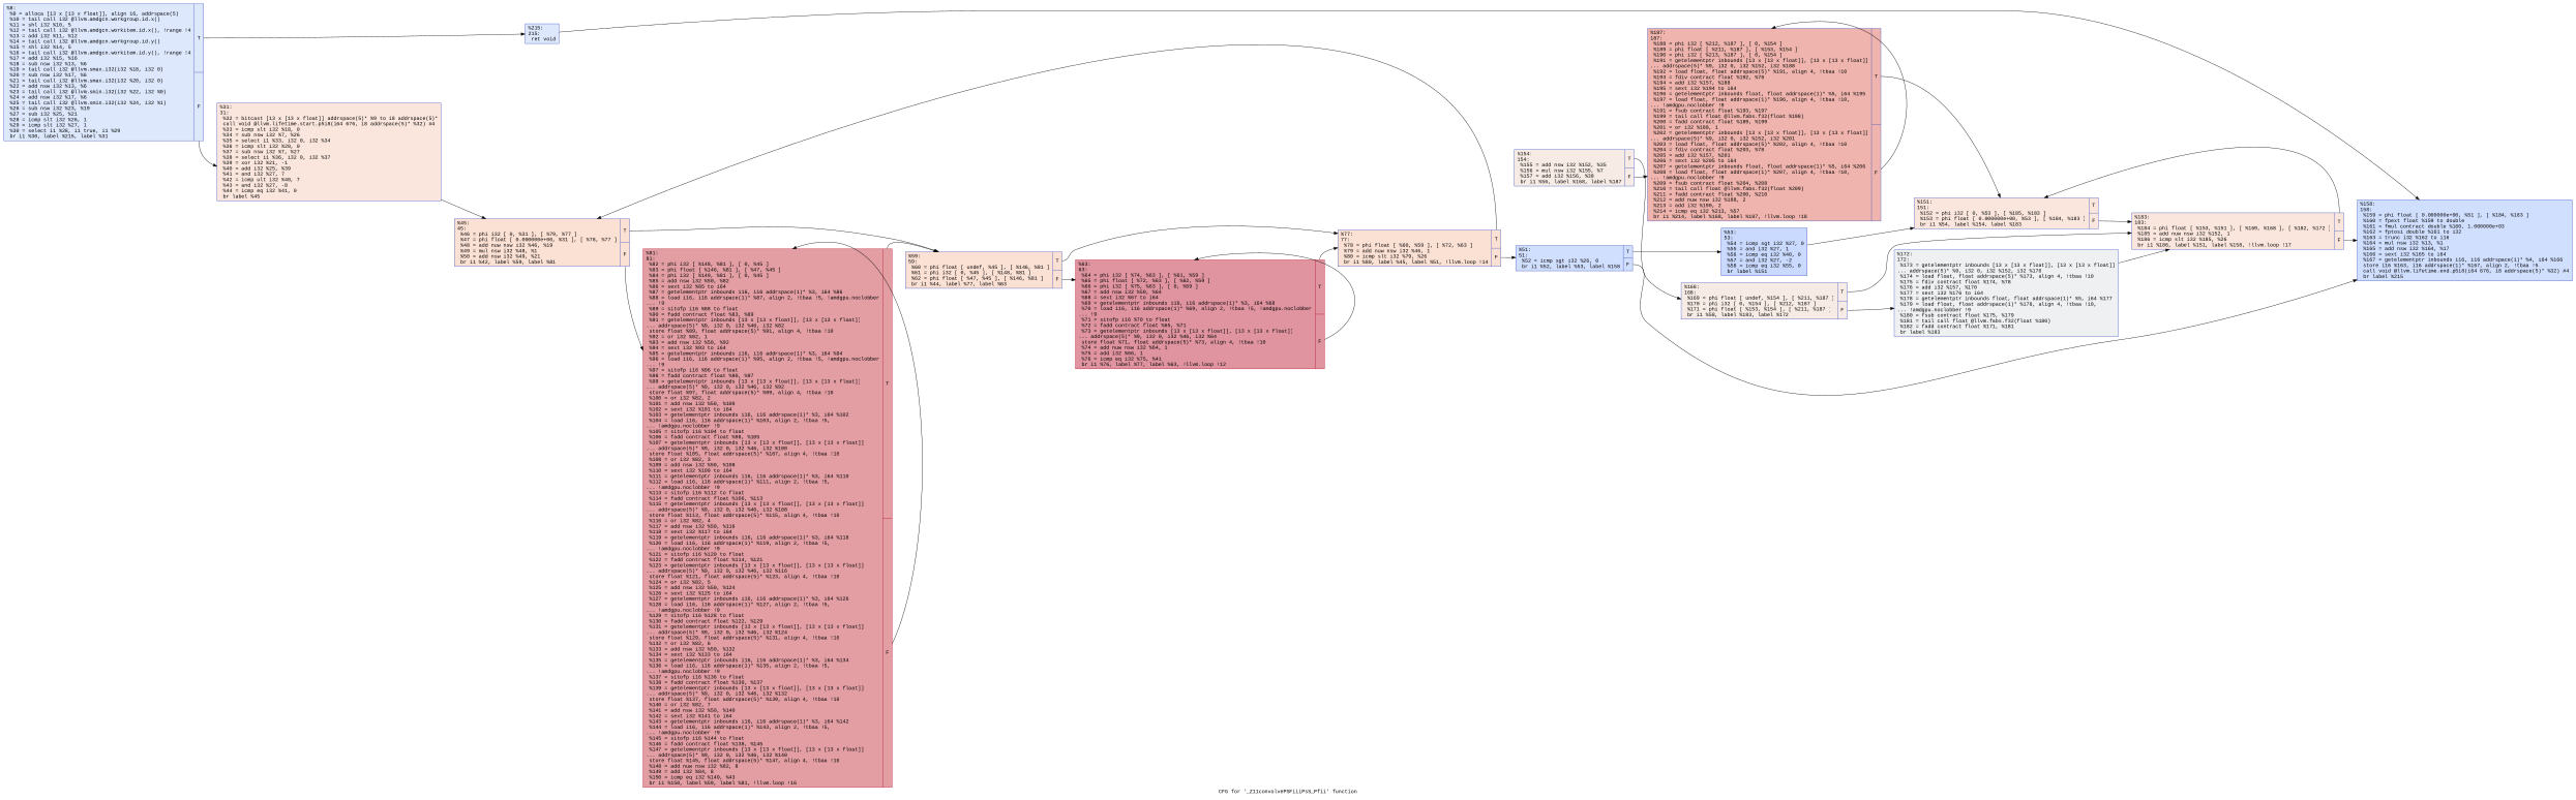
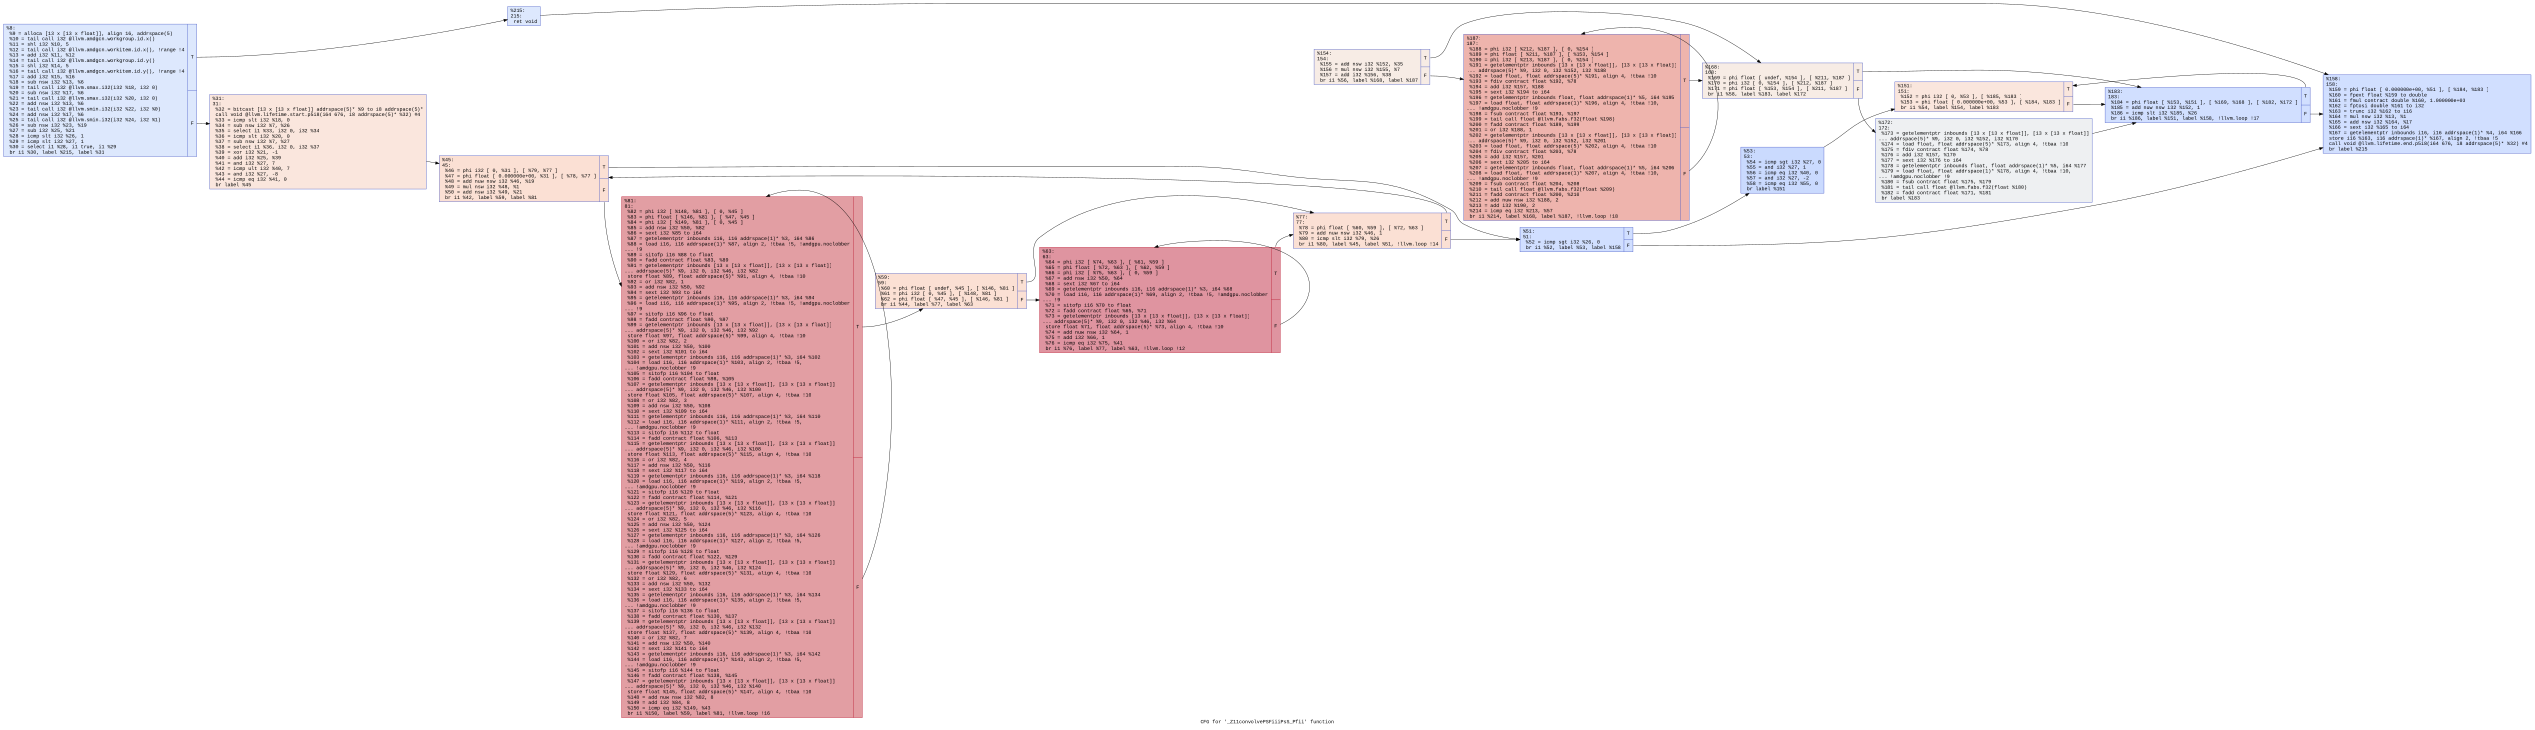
  digraph {
    fontname="Liberation Mono"
    label="CFG for '_Z11convolvePSFiiiPsS_Pfii' function"
    rankdir=LR
    node [color="#3d50c3ff" fillcolor="#f3c7b170" fontname="Liberation Mono" shape=record style=filled]
    edge [fontname="Liberation Mono" tailport=s0]
    n1 [fillcolor="#b2ccfb70" label="{%8:\l  %9 = alloca [13 x [13 x float]], align 16, addrspace(5)\l  %10 = tail call i32 @llvm.amdgcn.workgroup.id.x()\l  %11 = shl i32 %10, 5\l  %12 = tail call i32 @llvm.amdgcn.workitem.id.x(), !range !4\l  %13 = add i32 %11, %12\l  %14 = tail call i32 @llvm.amdgcn.workgroup.id.y()\l  %15 = shl i32 %14, 5\l  %16 = tail call i32 @llvm.amdgcn.workitem.id.y(), !range !4\l  %17 = add i32 %15, %16\l  %18 = sub nsw i32 %13, %6\l  %19 = tail call i32 @llvm.smax.i32(i32 %18, i32 0)\l  %20 = sub nsw i32 %17, %6\l  %21 = tail call i32 @llvm.smax.i32(i32 %20, i32 0)\l  %22 = add nsw i32 %13, %6\l  %23 = tail call i32 @llvm.smin.i32(i32 %22, i32 %0)\l  %24 = add nsw i32 %17, %6\l  %25 = tail call i32 @llvm.smin.i32(i32 %24, i32 %1)\l  %26 = sub nsw i32 %23, %19\l  %27 = sub i32 %25, %21\l  %28 = icmp slt i32 %26, 1\l  %29 = icmp slt i32 %27, 1\l  %30 = select i1 %28, i1 true, i1 %29\l  br i1 %30, label %215, label %31\l|{<s0>T|<s1>F}}"]
    n2 [fillcolor="#b2ccfb70" label="{%215:\l215:                                              \l  ret void\l}"]
    n3 [label="{%31:\l31:                                               \l  %32 = bitcast [13 x [13 x float]] addrspace(5)* %9 to i8 addrspace(5)*\l  call void @llvm.lifetime.start.p5i8(i64 676, i8 addrspace(5)* %32) #4\l  %33 = icmp slt i32 %18, 0\l  %34 = sub nsw i32 %7, %26\l  %35 = select i1 %33, i32 0, i32 %34\l  %36 = icmp slt i32 %20, 0\l  %37 = sub nsw i32 %7, %27\l  %38 = select i1 %36, i32 0, i32 %37\l  %39 = xor i32 %21, -1\l  %40 = add i32 %25, %39\l  %41 = and i32 %27, 7\l  %42 = icmp ult i32 %40, 7\l  %43 = and i32 %27, -8\l  %44 = icmp eq i32 %41, 0\l  br label %45\l}"]
    n4 [fillcolor="#96b7ff70" label="{%158:\l158:                                              \l  %159 = phi float [ 0.000000e+00, %51 ], [ %184, %183 ]\l  %160 = fpext float %159 to double\l  %161 = fmul contract double %160, 1.000000e+03\l  %162 = fptosi double %161 to i32\l  %163 = trunc i32 %162 to i16\l  %164 = mul nsw i32 %13, %1\l  %165 = add nsw i32 %164, %17\l  %166 = sext i32 %165 to i64\l  %167 = getelementptr inbounds i16, i16 addrspace(1)* %4, i64 %166\l  store i16 %163, i16 addrspace(1)* %167, align 2, !tbaa !5\l  call void @llvm.lifetime.end.p5i8(i64 676, i8 addrspace(5)* %32) #4\l  br label %215\l}"]
    n5 [fillcolor="#f7b99e70" label="{%45:\l45:                                               \l  %46 = phi i32 [ 0, %31 ], [ %79, %77 ]\l  %47 = phi float [ 0.000000e+00, %31 ], [ %78, %77 ]\l  %48 = add nuw nsw i32 %46, %19\l  %49 = mul nsw i32 %48, %1\l  %50 = add nsw i32 %49, %21\l  br i1 %42, label %59, label %81\l|{<s0>T|<s1>F}}"]
    n6 [fillcolor="#f7b99e70" label="{%59:\l59:                                               \l  %60 = phi float [ undef, %45 ], [ %146, %81 ]\l  %61 = phi i32 [ 0, %45 ], [ %148, %81 ]\l  %62 = phi float [ %47, %45 ], [ %146, %81 ]\l  br i1 %44, label %77, label %63\l|{<s0>T|<s1>F}}"]
    n7 [color="#b70d28ff" fillcolor="#be242e70" label="{%81:\l81:                                               \l  %82 = phi i32 [ %148, %81 ], [ 0, %45 ]\l  %83 = phi float [ %146, %81 ], [ %47, %45 ]\l  %84 = phi i32 [ %149, %81 ], [ 0, %45 ]\l  %85 = add nsw i32 %50, %82\l  %86 = sext i32 %85 to i64\l  %87 = getelementptr inbounds i16, i16 addrspace(1)* %3, i64 %86\l  %88 = load i16, i16 addrspace(1)* %87, align 2, !tbaa !5, !amdgpu.noclobber\l... !9\l  %89 = sitofp i16 %88 to float\l  %90 = fadd contract float %83, %89\l  %91 = getelementptr inbounds [13 x [13 x float]], [13 x [13 x float]]\l... addrspace(5)* %9, i32 0, i32 %46, i32 %82\l  store float %89, float addrspace(5)* %91, align 4, !tbaa !10\l  %92 = or i32 %82, 1\l  %93 = add nsw i32 %50, %92\l  %94 = sext i32 %93 to i64\l  %95 = getelementptr inbounds i16, i16 addrspace(1)* %3, i64 %94\l  %96 = load i16, i16 addrspace(1)* %95, align 2, !tbaa !5, !amdgpu.noclobber\l... !9\l  %97 = sitofp i16 %96 to float\l  %98 = fadd contract float %90, %97\l  %99 = getelementptr inbounds [13 x [13 x float]], [13 x [13 x float]]\l... addrspace(5)* %9, i32 0, i32 %46, i32 %92\l  store float %97, float addrspace(5)* %99, align 4, !tbaa !10\l  %100 = or i32 %82, 2\l  %101 = add nsw i32 %50, %100\l  %102 = sext i32 %101 to i64\l  %103 = getelementptr inbounds i16, i16 addrspace(1)* %3, i64 %102\l  %104 = load i16, i16 addrspace(1)* %103, align 2, !tbaa !5,\l... !amdgpu.noclobber !9\l  %105 = sitofp i16 %104 to float\l  %106 = fadd contract float %98, %105\l  %107 = getelementptr inbounds [13 x [13 x float]], [13 x [13 x float]]\l... addrspace(5)* %9, i32 0, i32 %46, i32 %100\l  store float %105, float addrspace(5)* %107, align 4, !tbaa !10\l  %108 = or i32 %82, 3\l  %109 = add nsw i32 %50, %108\l  %110 = sext i32 %109 to i64\l  %111 = getelementptr inbounds i16, i16 addrspace(1)* %3, i64 %110\l  %112 = load i16, i16 addrspace(1)* %111, align 2, !tbaa !5,\l... !amdgpu.noclobber !9\l  %113 = sitofp i16 %112 to float\l  %114 = fadd contract float %106, %113\l  %115 = getelementptr inbounds [13 x [13 x float]], [13 x [13 x float]]\l... addrspace(5)* %9, i32 0, i32 %46, i32 %108\l  store float %113, float addrspace(5)* %115, align 4, !tbaa !10\l  %116 = or i32 %82, 4\l  %117 = add nsw i32 %50, %116\l  %118 = sext i32 %117 to i64\l  %119 = getelementptr inbounds i16, i16 addrspace(1)* %3, i64 %118\l  %120 = load i16, i16 addrspace(1)* %119, align 2, !tbaa !5,\l... !amdgpu.noclobber !9\l  %121 = sitofp i16 %120 to float\l  %122 = fadd contract float %114, %121\l  %123 = getelementptr inbounds [13 x [13 x float]], [13 x [13 x float]]\l... addrspace(5)* %9, i32 0, i32 %46, i32 %116\l  store float %121, float addrspace(5)* %123, align 4, !tbaa !10\l  %124 = or i32 %82, 5\l  %125 = add nsw i32 %50, %124\l  %126 = sext i32 %125 to i64\l  %127 = getelementptr inbounds i16, i16 addrspace(1)* %3, i64 %126\l  %128 = load i16, i16 addrspace(1)* %127, align 2, !tbaa !5,\l... !amdgpu.noclobber !9\l  %129 = sitofp i16 %128 to float\l  %130 = fadd contract float %122, %129\l  %131 = getelementptr inbounds [13 x [13 x float]], [13 x [13 x float]]\l... addrspace(5)* %9, i32 0, i32 %46, i32 %124\l  store float %129, float addrspace(5)* %131, align 4, !tbaa !10\l  %132 = or i32 %82, 6\l  %133 = add nsw i32 %50, %132\l  %134 = sext i32 %133 to i64\l  %135 = getelementptr inbounds i16, i16 addrspace(1)* %3, i64 %134\l  %136 = load i16, i16 addrspace(1)* %135, align 2, !tbaa !5,\l... !amdgpu.noclobber !9\l  %137 = sitofp i16 %136 to float\l  %138 = fadd contract float %130, %137\l  %139 = getelementptr inbounds [13 x [13 x float]], [13 x [13 x float]]\l... addrspace(5)* %9, i32 0, i32 %46, i32 %132\l  store float %137, float addrspace(5)* %139, align 4, !tbaa !10\l  %140 = or i32 %82, 7\l  %141 = add nsw i32 %50, %140\l  %142 = sext i32 %141 to i64\l  %143 = getelementptr inbounds i16, i16 addrspace(1)* %3, i64 %142\l  %144 = load i16, i16 addrspace(1)* %143, align 2, !tbaa !5,\l... !amdgpu.noclobber !9\l  %145 = sitofp i16 %144 to float\l  %146 = fadd contract float %138, %145\l  %147 = getelementptr inbounds [13 x [13 x float]], [13 x [13 x float]]\l... addrspace(5)* %9, i32 0, i32 %46, i32 %140\l  store float %145, float addrspace(5)* %147, align 4, !tbaa !10\l  %148 = add nuw nsw i32 %82, 8\l  %149 = add i32 %84, 8\l  %150 = icmp eq i32 %149, %43\l  br i1 %150, label %59, label %81, !llvm.loop !16\l|{<s0>T|<s1>F}}"]
    n8 [fillcolor="#f7b99e70" label="{%77:\l77:                                               \l  %78 = phi float [ %60, %59 ], [ %72, %63 ]\l  %79 = add nuw nsw i32 %46, 1\l  %80 = icmp slt i32 %79, %26\l  br i1 %80, label %45, label %51, !llvm.loop !14\l|{<s0>T|<s1>F}}"]
    n9 [color="#b70d28ff" fillcolor="#b70d2870" label="{%63:\l63:                                               \l  %64 = phi i32 [ %74, %63 ], [ %61, %59 ]\l  %65 = phi float [ %72, %63 ], [ %62, %59 ]\l  %66 = phi i32 [ %75, %63 ], [ 0, %59 ]\l  %67 = add nsw i32 %50, %64\l  %68 = sext i32 %67 to i64\l  %69 = getelementptr inbounds i16, i16 addrspace(1)* %3, i64 %68\l  %70 = load i16, i16 addrspace(1)* %69, align 2, !tbaa !5, !amdgpu.noclobber\l... !9\l  %71 = sitofp i16 %70 to float\l  %72 = fadd contract float %65, %71\l  %73 = getelementptr inbounds [13 x [13 x float]], [13 x [13 x float]]\l... addrspace(5)* %9, i32 0, i32 %46, i32 %64\l  store float %71, float addrspace(5)* %73, align 4, !tbaa !10\l  %74 = add nuw nsw i32 %64, 1\l  %75 = add i32 %66, 1\l  %76 = icmp eq i32 %75, %41\l  br i1 %76, label %77, label %63, !llvm.loop !12\l|{<s0>T|<s1>F}}"]
    n10 [fillcolor="#96b7ff70" label="{%51:\l51:                                               \l  %52 = icmp sgt i32 %26, 0\l  br i1 %52, label %53, label %158\l|{<s0>T|<s1>F}}"]
    n11 [fillcolor="#88abfd70" label="{%53:\l53:                                               \l  %54 = icmp sgt i32 %27, 0\l  %55 = and i32 %27, 1\l  %56 = icmp eq i32 %40, 0\l  %57 = and i32 %27, -2\l  %58 = icmp eq i32 %55, 0\l  br label %151\l}"]
    n12 [label="{%151:\l151:                                              \l  %152 = phi i32 [ 0, %53 ], [ %185, %183 ]\l  %153 = phi float [ 0.000000e+00, %53 ], [ %184, %183 ]\l  br i1 %54, label %154, label %183\l|{<s0>T|<s1>F}}"]
-   n13 [label="{%183:\l183:                                              \l  %184 = phi float [ %153, %151 ], [ %169, %168 ], [ %182, %172 ]\l  %185 = add nuw nsw i32 %152, 1\l  %186 = icmp slt i32 %185, %26\l  br i1 %186, label %151, label %158, !llvm.loop !17\l|{<s0>T|<s1>F}}"]
+   n13 [fillcolor="#96b7ff70" label="{%183:\l183:                                              \l  %184 = phi float [ %153, %151 ], [ %169, %168 ], [ %182, %172 ]\l  %185 = add nuw nsw i32 %152, 1\l  %186 = icmp slt i32 %185, %26\l  br i1 %186, label %151, label %158, !llvm.loop !17\l|{<s0>T|<s1>F}}"]
    n14 [fillcolor="#ecd3c570" label="{%154:\l154:                                              \l  %155 = add nsw i32 %152, %35\l  %156 = mul nsw i32 %155, %7\l  %157 = add i32 %156, %38\l  br i1 %56, label %168, label %187\l|{<s0>T|<s1>F}}"]
    n15 [fillcolor="#ecd3c570" label="{%168:\l168:                                              \l  %169 = phi float [ undef, %154 ], [ %211, %187 ]\l  %170 = phi i32 [ 0, %154 ], [ %212, %187 ]\l  %171 = phi float [ %153, %154 ], [ %211, %187 ]\l  br i1 %58, label %183, label %172\l|{<s0>T|<s1>F}}"]
-   n16 [fillcolor="#d8564670" label="{%187:\l187:                                              \l  %188 = phi i32 [ %212, %187 ], [ 0, %154 ]\l  %189 = phi float [ %211, %187 ], [ %153, %154 ]\l  %190 = phi i32 [ %213, %187 ], [ 0, %154 ]\l  %191 = getelementptr inbounds [13 x [13 x float]], [13 x [13 x float]]\l... addrspace(5)* %9, i32 0, i32 %152, i32 %188\l  %192 = load float, float addrspace(5)* %191, align 4, !tbaa !10\l  %193 = fdiv contract float %192, %78\l  %194 = add i32 %157, %188\l  %195 = sext i32 %194 to i64\l  %196 = getelementptr inbounds float, float addrspace(1)* %5, i64 %195\l  %197 = load float, float addrspace(1)* %196, align 4, !tbaa !10,\l... !amdgpu.noclobber !9\l  %191 = fsub contract float %193, %197\l  %199 = tail call float @llvm.fabs.f32(float %198)\l  %200 = fadd contract float %189, %199\l  %201 = or i32 %188, 1\l  %202 = getelementptr inbounds [13 x [13 x float]], [13 x [13 x float]]\l... addrspace(5)* %9, i32 0, i32 %152, i32 %201\l  %203 = load float, float addrspace(5)* %202, align 4, !tbaa !10\l  %204 = fdiv contract float %203, %78\l  %205 = add i32 %157, %201\l  %206 = sext i32 %205 to i64\l  %207 = getelementptr inbounds float, float addrspace(1)* %5, i64 %206\l  %208 = load float, float addrspace(1)* %207, align 4, !tbaa !10,\l... !amdgpu.noclobber !9\l  %209 = fsub contract float %204, %208\l  %210 = tail call float @llvm.fabs.f32(float %209)\l  %211 = fadd contract float %200, %210\l  %212 = add nuw nsw i32 %188, 2\l  %213 = add i32 %190, 2\l  %214 = icmp eq i32 %213, %57\l  br i1 %214, label %168, label %187, !llvm.loop !18\l|{<s0>T|<s1>F}}"]
+   n16 [fillcolor="#d8564670" label="{%187:\l187:                                              \l  %188 = phi i32 [ %212, %187 ], [ 0, %154 ]\l  %189 = phi float [ %211, %187 ], [ %153, %154 ]\l  %190 = phi i32 [ %213, %187 ], [ 0, %154 ]\l  %191 = getelementptr inbounds [13 x [13 x float]], [13 x [13 x float]]\l... addrspace(5)* %9, i32 0, i32 %152, i32 %188\l  %192 = load float, float addrspace(5)* %191, align 4, !tbaa !10\l  %193 = fdiv contract float %192, %78\l  %194 = add i32 %157, %188\l  %195 = sext i32 %194 to i64\l  %196 = getelementptr inbounds float, float addrspace(1)* %5, i64 %195\l  %197 = load float, float addrspace(1)* %196, align 4, !tbaa !10,\l... !amdgpu.noclobber !9\l  %198 = fsub contract float %193, %197\l  %199 = tail call float @llvm.fabs.f32(float %198)\l  %200 = fadd contract float %189, %199\l  %201 = or i32 %188, 1\l  %202 = getelementptr inbounds [13 x [13 x float]], [13 x [13 x float]]\l... addrspace(5)* %9, i32 0, i32 %152, i32 %201\l  %203 = load float, float addrspace(5)* %202, align 4, !tbaa !10\l  %204 = fdiv contract float %203, %78\l  %205 = add i32 %157, %201\l  %206 = sext i32 %205 to i64\l  %207 = getelementptr inbounds float, float addrspace(1)* %5, i64 %206\l  %208 = load float, float addrspace(1)* %207, align 4, !tbaa !10,\l... !amdgpu.noclobber !9\l  %209 = fsub contract float %204, %208\l  %210 = tail call float @llvm.fabs.f32(float %209)\l  %211 = fadd contract float %200, %210\l  %212 = add nuw nsw i32 %188, 2\l  %213 = add i32 %190, 2\l  %214 = icmp eq i32 %213, %57\l  br i1 %214, label %168, label %187, !llvm.loop !18\l|{<s0>T|<s1>F}}"]
    n17 [fillcolor="#d9dce170" label="{%172:\l172:                                              \l  %173 = getelementptr inbounds [13 x [13 x float]], [13 x [13 x float]]\l... addrspace(5)* %9, i32 0, i32 %152, i32 %170\l  %174 = load float, float addrspace(5)* %173, align 4, !tbaa !10\l  %175 = fdiv contract float %174, %78\l  %176 = add i32 %157, %170\l  %177 = sext i32 %176 to i64\l  %178 = getelementptr inbounds float, float addrspace(1)* %5, i64 %177\l  %179 = load float, float addrspace(1)* %178, align 4, !tbaa !10,\l... !amdgpu.noclobber !9\l  %180 = fsub contract float %175, %179\l  %181 = tail call float @llvm.fabs.f32(float %180)\l  %182 = fadd contract float %171, %181\l  br label %183\l}"]
    n1 -> n2
    n1 -> n3 [tailport=s1]
    n2 -> n4
    n3 -> n5
-   n5 -> n6
+   n5 -> n10
    n5 -> n7 [tailport=s1]
    n6 -> n8
    n6 -> n9 [tailport=s1]
    n7 -> n6
    n7 -> n7 [tailport=s1]
    n8 -> n5
    n8 -> n10 [tailport=s1]
    n9 -> n8
    n9 -> n9 [tailport=s1]
    n10 -> n4 [tailport=s1]
    n10 -> n11
    n11 -> n12
    n12 -> n13 [tailport=s1]
    n13 -> n4 [tailport=s1]
    n13 -> n12
    n14 -> n15
    n14 -> n16 [tailport=s1]
    n15 -> n13
    n15 -> n17 [tailport=s1]
-   n16 -> n12
+   n16 -> n15
    n16 -> n16 [tailport=s1]
    n17 -> n13
  }
